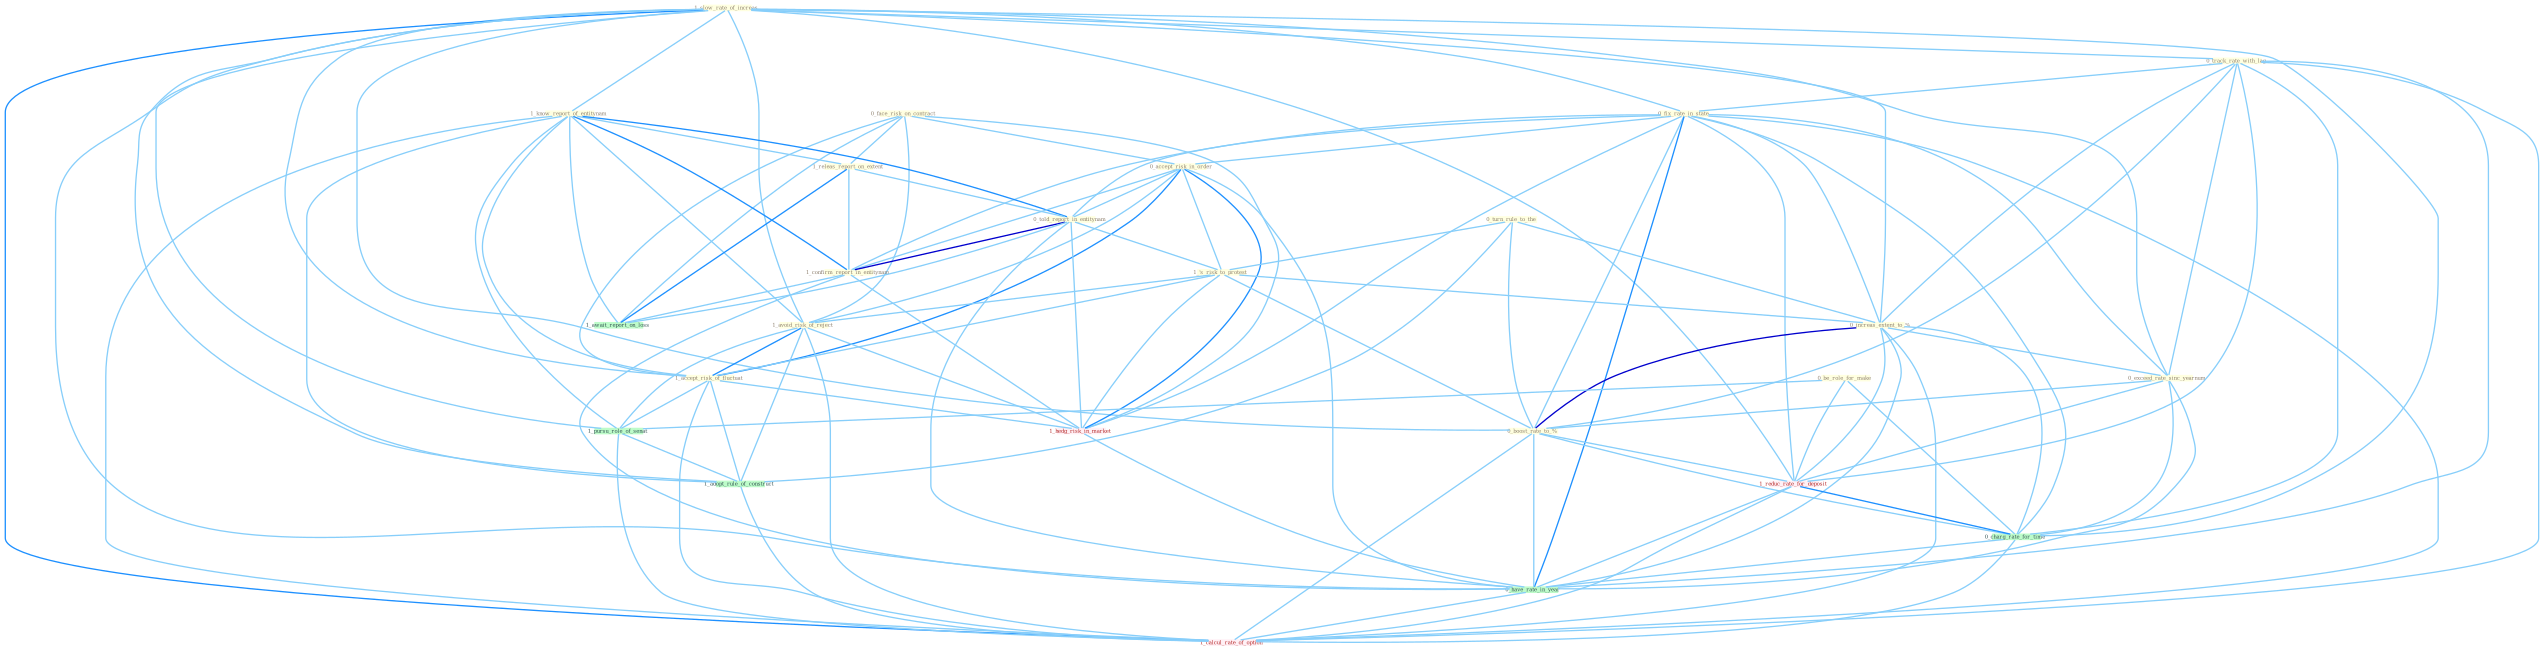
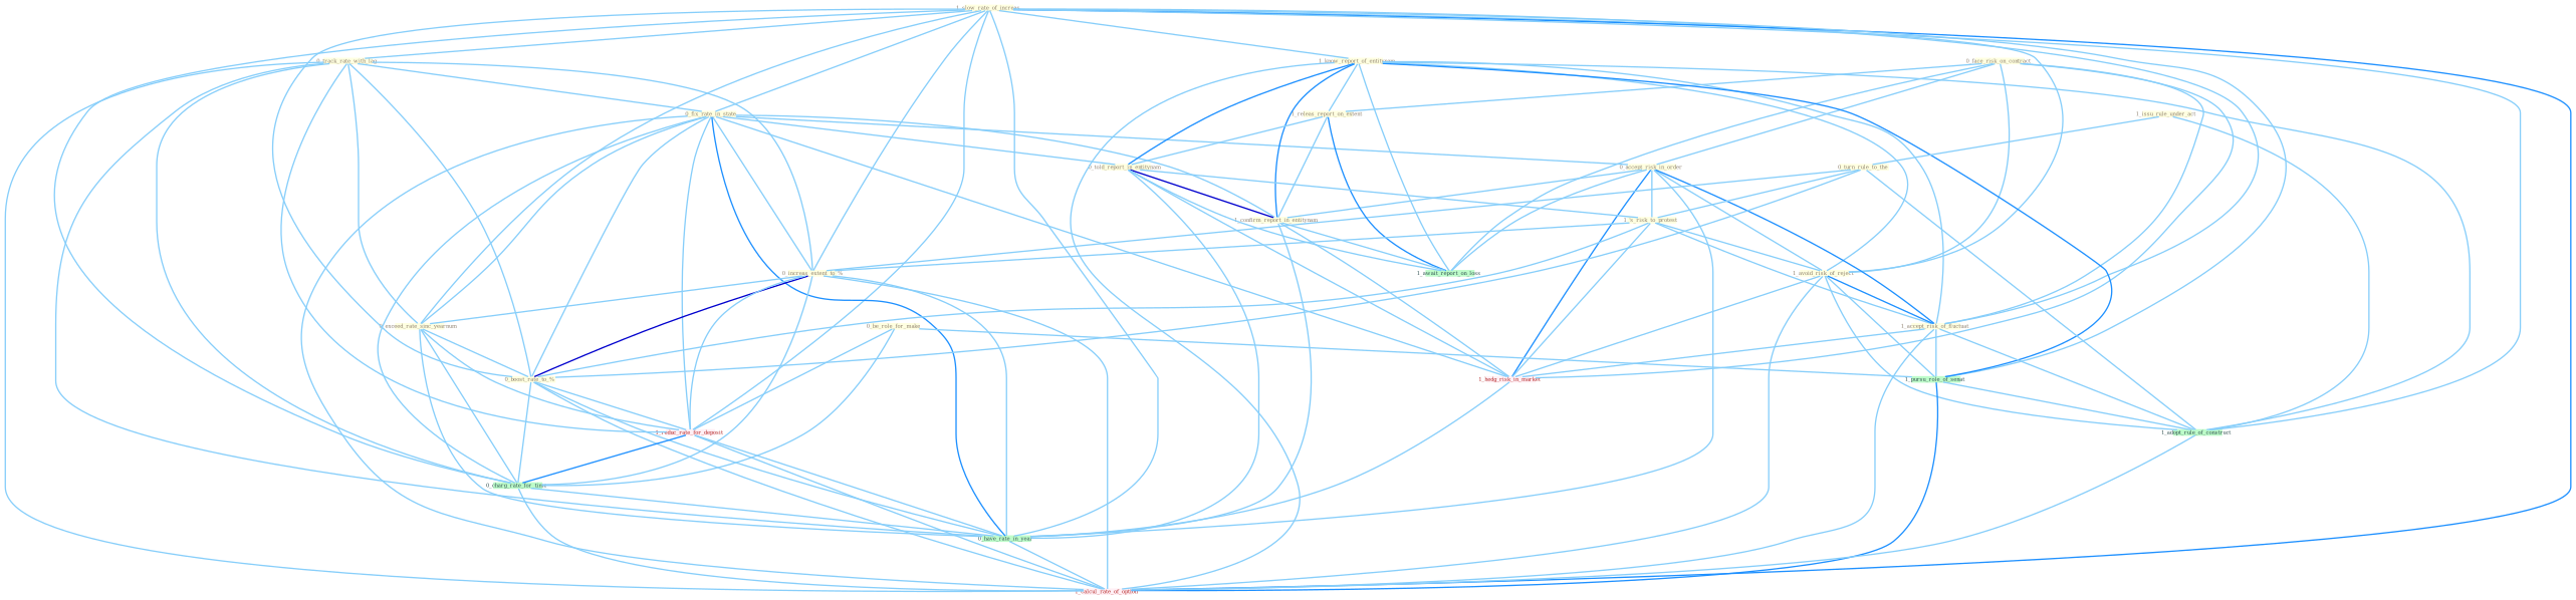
  graph {
    node [color="#ffffe0" fixedsize=true fontcolor="#8b7d6b" fontsize=4 shape=polygon style=filled]
    edge [color="#87cefa" w=1]
    "1_slow_rate_of_increas " [height=.06 width=.5]
    "0_track_rate_with_lag " [height=.06 width=.5]
    "0_face_risk_on_contract " [height=.06 width=.5]
    "0_fix_rate_in_state " [height=.06 width=.5]
    "1_know_report_of_entitynam " [height=.06 width=.5]
    "0_accept_risk_in_order " [height=.06 width=.5]
+   "1_issu_rule_under_act " [height=.06 width=.5]
    "0_turn_rule_to_the " [height=.06 width=.5]
    "1_releas_report_on_extent " [height=.06 width=.5]
    "1_'s_risk_to_protest " [height=.06 width=.5]
    n11 [height=.06 label="0_increas_extent_to_%" width=.5]
    "1_avoid_risk_of_reject " [height=.06 width=.5]
    "1_accept_risk_of_fluctuat " [height=.06 width=.5]
    "0_exceed_rate_sinc_yearnum " [height=.06 width=.5]
    "0_told_report_in_entitynam " [height=.06 width=.5]
    "0_boost_rate_to_% " [height=.06 width=.5]
    "0_be_role_for_make " [height=.06 width=.5]
    "1_confirm_report_in_entitynam " [height=.06 width=.5]
    "1_reduc_rate_for_deposit " [color="#fff0f5" fontcolor="#b22222" height=.06 width=.5]
    "1_hedg_risk_in_market " [color="#fff0f5" fontcolor="#b22222" height=.06 width=.5]
    "1_calcul_rate_of_option " [color="#fff0f5" fontcolor="#b22222" height=.06 width=.5]
    "1_pursu_role_of_senat " [color="#BDFCC9" fontcolor="#2f4f4f" height=.06 width=.5]
    "0_charg_rate_for_time " [color="#BDFCC9" fontcolor="#2f4f4f" height=.06 width=.5]
    "1_adopt_rule_of_construct " [color="#BDFCC9" fontcolor="#2f4f4f" height=.06 width=.5]
    "0_have_rate_in_year " [color="#BDFCC9" fontcolor="#2f4f4f" height=.06 width=.5]
    "1_await_report_on_loss " [color="#BDFCC9" fontcolor="#2f4f4f" height=.06 width=.5]
    subgraph sub_1 {
      "1_slow_rate_of_increas "
      "0_track_rate_with_lag "
      "0_face_risk_on_contract "
      "0_fix_rate_in_state "
      "1_know_report_of_entitynam "
      "0_accept_risk_in_order "
+     "1_issu_rule_under_act "
      "0_turn_rule_to_the "
      "1_releas_report_on_extent "
      "1_'s_risk_to_protest "
      n11
      "1_avoid_risk_of_reject "
      "1_accept_risk_of_fluctuat "
      "0_exceed_rate_sinc_yearnum "
      "0_told_report_in_entitynam "
      "0_boost_rate_to_% "
      "0_be_role_for_make "
      "1_confirm_report_in_entitynam "
    }
    subgraph sub_2 {
      "1_reduc_rate_for_deposit "
      "1_hedg_risk_in_market "
      "1_calcul_rate_of_option "
    }
    "1_slow_rate_of_increas " -- "0_track_rate_with_lag "
    "1_slow_rate_of_increas " -- "0_fix_rate_in_state "
    "1_slow_rate_of_increas " -- "1_know_report_of_entitynam "
    "1_slow_rate_of_increas " -- n11
    "1_slow_rate_of_increas " -- "1_avoid_risk_of_reject "
    "1_slow_rate_of_increas " -- "1_accept_risk_of_fluctuat "
    "1_slow_rate_of_increas " -- "0_exceed_rate_sinc_yearnum "
    "1_slow_rate_of_increas " -- "0_boost_rate_to_% "
    "1_slow_rate_of_increas " -- "1_reduc_rate_for_deposit "
    "1_slow_rate_of_increas " -- "1_calcul_rate_of_option " [color="#1e90ff" w=2]
    "1_slow_rate_of_increas " -- "1_pursu_role_of_senat "
    "1_slow_rate_of_increas " -- "0_charg_rate_for_time "
    "1_slow_rate_of_increas " -- "1_adopt_rule_of_construct "
    "1_slow_rate_of_increas " -- "0_have_rate_in_year "
    "0_track_rate_with_lag " -- "0_fix_rate_in_state "
    "0_track_rate_with_lag " -- n11
    "0_track_rate_with_lag " -- "0_exceed_rate_sinc_yearnum "
    "0_track_rate_with_lag " -- "0_boost_rate_to_% "
    "0_track_rate_with_lag " -- "1_reduc_rate_for_deposit "
    "0_track_rate_with_lag " -- "1_calcul_rate_of_option "
    "0_track_rate_with_lag " -- "0_charg_rate_for_time "
    "0_track_rate_with_lag " -- "0_have_rate_in_year "
    "0_face_risk_on_contract " -- "0_accept_risk_in_order "
    "0_face_risk_on_contract " -- "1_releas_report_on_extent "
    "0_face_risk_on_contract " -- "1_avoid_risk_of_reject "
    "0_face_risk_on_contract " -- "1_accept_risk_of_fluctuat "
    "0_face_risk_on_contract " -- "1_hedg_risk_in_market "
    "0_face_risk_on_contract " -- "1_await_report_on_loss "
    "0_fix_rate_in_state " -- "0_accept_risk_in_order "
    "0_fix_rate_in_state " -- n11
    "0_fix_rate_in_state " -- "0_exceed_rate_sinc_yearnum "
    "0_fix_rate_in_state " -- "0_told_report_in_entitynam "
    "0_fix_rate_in_state " -- "0_boost_rate_to_% "
    "0_fix_rate_in_state " -- "1_confirm_report_in_entitynam "
    "0_fix_rate_in_state " -- "1_reduc_rate_for_deposit "
    "0_fix_rate_in_state " -- "1_hedg_risk_in_market "
    "0_fix_rate_in_state " -- "1_calcul_rate_of_option "
    "0_fix_rate_in_state " -- "0_charg_rate_for_time "
    "0_fix_rate_in_state " -- "0_have_rate_in_year " [color="#1e90ff" w=2]
    "1_know_report_of_entitynam " -- "1_releas_report_on_extent "
    "1_know_report_of_entitynam " -- "1_avoid_risk_of_reject "
    "1_know_report_of_entitynam " -- "1_accept_risk_of_fluctuat "
    "1_know_report_of_entitynam " -- "0_told_report_in_entitynam " [color="#1e90ff" w=2]
    "1_know_report_of_entitynam " -- "1_confirm_report_in_entitynam " [color="#1e90ff" w=2]
    "1_know_report_of_entitynam " -- "1_calcul_rate_of_option "
-   "1_know_report_of_entitynam " -- "1_pursu_role_of_senat "
+   "1_know_report_of_entitynam " -- "1_pursu_role_of_senat " [color="#1e90ff"]
    "1_know_report_of_entitynam " -- "1_adopt_rule_of_construct "
    "1_know_report_of_entitynam " -- "1_await_report_on_loss "
    "0_accept_risk_in_order " -- "1_'s_risk_to_protest "
    "0_accept_risk_in_order " -- "1_avoid_risk_of_reject "
    "0_accept_risk_in_order " -- "1_accept_risk_of_fluctuat " [color="#1e90ff" w=2]
-   "0_accept_risk_in_order " -- "0_told_report_in_entitynam "
+   "0_accept_risk_in_order " -- "1_await_report_on_loss "
    "0_accept_risk_in_order " -- "1_confirm_report_in_entitynam "
    "0_accept_risk_in_order " -- "1_hedg_risk_in_market " [color="#1e90ff" w=2]
    "0_accept_risk_in_order " -- "0_have_rate_in_year "
+   "1_issu_rule_under_act " -- "0_turn_rule_to_the "
+   "1_issu_rule_under_act " -- "1_adopt_rule_of_construct "
    "0_turn_rule_to_the " -- "1_'s_risk_to_protest "
    "0_turn_rule_to_the " -- n11
    "0_turn_rule_to_the " -- "0_boost_rate_to_% "
    "0_turn_rule_to_the " -- "1_adopt_rule_of_construct "
    "1_releas_report_on_extent " -- "0_told_report_in_entitynam "
    "1_releas_report_on_extent " -- "1_confirm_report_in_entitynam "
    "1_releas_report_on_extent " -- "1_await_report_on_loss " [color="#1e90ff" w=2]
    "1_'s_risk_to_protest " -- n11
    "1_'s_risk_to_protest " -- "1_avoid_risk_of_reject "
    "1_'s_risk_to_protest " -- "1_accept_risk_of_fluctuat "
    "1_'s_risk_to_protest " -- "0_boost_rate_to_% "
    "1_'s_risk_to_protest " -- "1_hedg_risk_in_market "
    n11 -- "0_exceed_rate_sinc_yearnum "
    n11 -- "0_boost_rate_to_% " [color="#0000cd" w=3]
    n11 -- "1_reduc_rate_for_deposit "
    n11 -- "1_calcul_rate_of_option "
    n11 -- "0_charg_rate_for_time "
    n11 -- "0_have_rate_in_year "
    "1_avoid_risk_of_reject " -- "1_accept_risk_of_fluctuat " [color="#1e90ff" w=2]
    "1_avoid_risk_of_reject " -- "1_hedg_risk_in_market "
    "1_avoid_risk_of_reject " -- "1_calcul_rate_of_option "
    "1_avoid_risk_of_reject " -- "1_pursu_role_of_senat "
    "1_avoid_risk_of_reject " -- "1_adopt_rule_of_construct "
    "1_accept_risk_of_fluctuat " -- "1_hedg_risk_in_market "
    "1_accept_risk_of_fluctuat " -- "1_calcul_rate_of_option "
    "1_accept_risk_of_fluctuat " -- "1_pursu_role_of_senat "
    "1_accept_risk_of_fluctuat " -- "1_adopt_rule_of_construct "
    "0_exceed_rate_sinc_yearnum " -- "0_boost_rate_to_% "
    "0_exceed_rate_sinc_yearnum " -- "1_reduc_rate_for_deposit "
    "0_exceed_rate_sinc_yearnum " -- "0_charg_rate_for_time "
    "0_exceed_rate_sinc_yearnum " -- "0_have_rate_in_year "
    "0_told_report_in_entitynam " -- "1_'s_risk_to_protest "
    "0_told_report_in_entitynam " -- "1_confirm_report_in_entitynam " [color="#0000cd" w=3]
    "0_told_report_in_entitynam " -- "1_hedg_risk_in_market "
    "0_told_report_in_entitynam " -- "0_have_rate_in_year "
    "0_told_report_in_entitynam " -- "1_await_report_on_loss "
    "0_boost_rate_to_% " -- "1_reduc_rate_for_deposit "
    "0_boost_rate_to_% " -- "1_calcul_rate_of_option "
    "0_boost_rate_to_% " -- "0_charg_rate_for_time "
    "0_boost_rate_to_% " -- "0_have_rate_in_year "
    "0_be_role_for_make " -- "1_reduc_rate_for_deposit "
    "0_be_role_for_make " -- "1_pursu_role_of_senat "
    "0_be_role_for_make " -- "0_charg_rate_for_time "
    "1_confirm_report_in_entitynam " -- "1_hedg_risk_in_market "
    "1_confirm_report_in_entitynam " -- "0_have_rate_in_year "
    "1_confirm_report_in_entitynam " -- "1_await_report_on_loss "
    "1_reduc_rate_for_deposit " -- "1_calcul_rate_of_option "
    "1_reduc_rate_for_deposit " -- "0_charg_rate_for_time " [color="#1e90ff" w=2]
    "1_reduc_rate_for_deposit " -- "0_have_rate_in_year "
    "1_hedg_risk_in_market " -- "0_have_rate_in_year "
-   "1_pursu_role_of_senat " -- "1_calcul_rate_of_option "
+   "1_pursu_role_of_senat " -- "1_calcul_rate_of_option " [color="#1e90ff"]
    "1_pursu_role_of_senat " -- "1_adopt_rule_of_construct "
    "0_charg_rate_for_time " -- "1_calcul_rate_of_option "
    "0_charg_rate_for_time " -- "0_have_rate_in_year "
    "1_adopt_rule_of_construct " -- "1_calcul_rate_of_option "
    "0_have_rate_in_year " -- "1_calcul_rate_of_option "
  }
